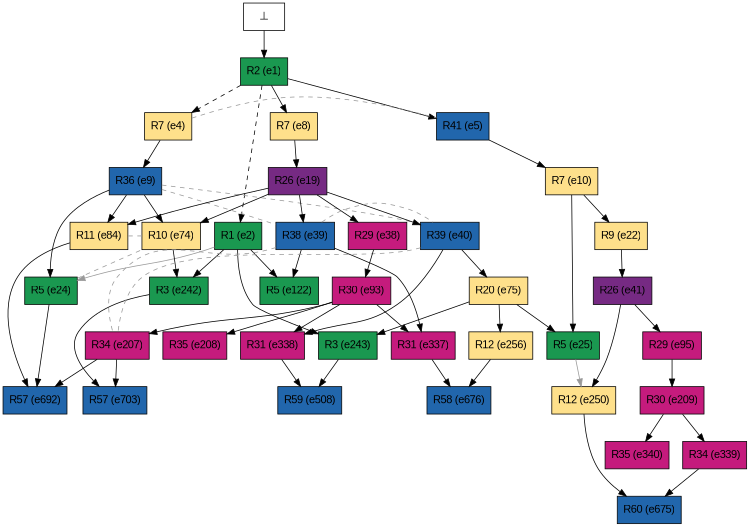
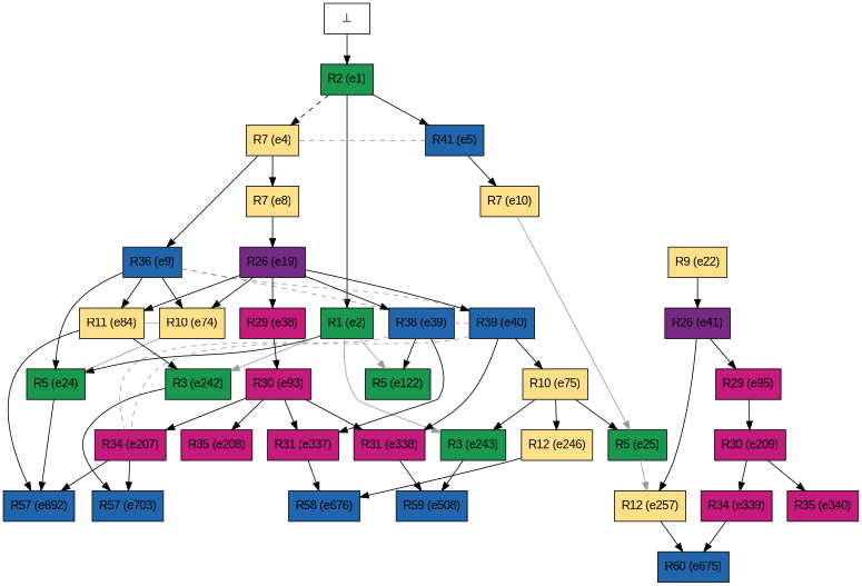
  digraph {
    fontname="Liberation Sans"
    node [color=black fillcolor="#c51b7d:#c51b7d" fontname="Liberation Sans" shape=box style=filled]
    edge [fontname="Liberation Sans"]
    n1 [fillcolor="#1a9850:#1a9850" label="R2 (e1)"]
    n2 [fillcolor="#1a9850:#1a9850" label="R1 (e2)"]
    n3 [fillcolor="#fee08b:#fee08b" label="R7 (e4)"]
    n4 [fillcolor="#2166ac:#2166ac" label="R41 (e5)"]
    n5 [fillcolor="#1a9850:#1a9850" label="R5 (e24)"]
    n6 [fillcolor="#1a9850:#1a9850" label="R5 (e122)"]
    n7 [fillcolor="#1a9850:#1a9850" label="R3 (e242)"]
    n8 [fillcolor="#1a9850:#1a9850" label="R3 (e243)"]
    n9 [fillcolor="#fee08b:#fee08b" label="R7 (e8)"]
    n10 [fillcolor="#2166ac:#2166ac" label="R36 (e9)"]
    n11 [fillcolor="#fee08b:#fee08b" label="R7 (e10)"]
    n12 [fillcolor="#fee08b:#fee08b" label="R10 (e74)"]
    n13 [fillcolor="#2166ac:#2166ac" label="R57 (e692)"]
    n14 [fillcolor="#1a9850:#1a9850" label="R5 (e25)"]
-   n15 [fillcolor="#fee08b:#fee08b" label="R12 (e250)"]
+   n15 [fillcolor="#fee08b:#fee08b" label="R12 (e257)"]
    n16 [fillcolor="#2166ac:#2166ac" label="R57 (e703)"]
    n17 [fillcolor="#2166ac:#2166ac" label="R59 (e508)"]
    n18 [fillcolor="#762a83:#762a83" label="R26 (e19)"]
    n19 [fillcolor="#2166ac:#2166ac" label="R38 (e39)"]
    n20 [fillcolor="#2166ac:#2166ac" label="R39 (e40)"]
    n21 [fillcolor="#fee08b:#fee08b" label="R11 (e84)"]
    n22 [fillcolor="#fee08b:#fee08b" label="R9 (e22)"]
    n23 [label="R29 (e38)"]
    n24 [label="R34 (e207)"]
    n25 [label="R31 (e337)"]
-   n26 [fillcolor="#fee08b:#fee08b" label="R20 (e75)"]
+   n26 [fillcolor="#fee08b:#fee08b" label="R10 (e75)"]
    n27 [label="R31 (e338)"]
    n28 [fillcolor="#762a83:#762a83" label="R26 (e41)"]
    n29 [label="R30 (e93)"]
    n30 [label="R29 (e95)"]
    n31 [fillcolor="#2166ac:#2166ac" label="R60 (e675)"]
    n32 [label="R35 (e208)"]
    n33 [fillcolor="#2166ac:#2166ac" label="R58 (e676)"]
-   n34 [fillcolor="#fee08b:#fee08b" label="R12 (e256)"]
+   n34 [fillcolor="#fee08b:#fee08b" label="R12 (e246)"]
    n35 [label="R30 (e209)"]
    n36 [label="R34 (e339)"]
    n37 [label="R35 (e340)"]
    n38 [fillcolor=white label="⊥" color=""]
-   n1 -> n2 [style=dashed]
+   n1 -> n2
    n1 -> n3 [style=dashed]
    n1 -> n4
-   n2 -> n5 [color=gray60]
-   n2 -> n6
-   n2 -> n7
-   n2 -> n8
+   n2 -> n5
+   n2 -> n6 [color=gray60]
+   n2 -> n7 [color=gray60]
+   n2 -> n8 [color=gray60]
    n3 -> n4 [arrowhead=none color=gray60 constraint=false style=dashed]
-   n1 -> n9
+   n3 -> n9
    n3 -> n10
    n4 -> n11
-   n5 -> n12 [arrowhead=none color=gray60 constraint=false style=dashed]
+   n5 -> n12 [arrowhead=none color=gray60 constraint=false style=solid]
    n5 -> n13
    n7 -> n16
    n8 -> n17
    n9 -> n18
    n10 -> n5
    n10 -> n12
    n10 -> n19 [arrowhead=none color=gray60 constraint=false style=dashed]
    n10 -> n20 [arrowhead=none color=gray60 constraint=false style=dashed]
    n10 -> n21
-   n11 -> n14
-   n11 -> n22
-   n12 -> n7
-   n12 -> n21 [arrowhead=none color=gray60 constraint=false style=dashed]
+   n11 -> n14 [color=gray60]
+   n21 -> n7
+   n12 -> n21 [arrowhead=none color=gray60 constraint=false style=solid]
    n14 -> n15 [color=gray60]
    n15 -> n31
    n18 -> n12
    n18 -> n19
    n18 -> n20
    n18 -> n21
    n18 -> n23
    n19 -> n6
    n19 -> n20 [arrowhead=none color=gray60 constraint=false style=dashed]
    n19 -> n24 [arrowhead=none color=gray60 constraint=false style=dashed]
    n19 -> n25
    n20 -> n24 [arrowhead=none color=gray60 constraint=false style=dashed]
    n20 -> n26
    n20 -> n27
    n21 -> n13
    n22 -> n28
    n23 -> n29
    n24 -> n13
    n24 -> n16
    n25 -> n33
    n26 -> n8
    n26 -> n14
    n26 -> n34
    n27 -> n17
    n28 -> n15
    n28 -> n30
    n29 -> n24
    n29 -> n25
    n29 -> n27
    n29 -> n32
    n30 -> n35
    n34 -> n33
    n35 -> n36
    n35 -> n37
    n36 -> n31
    n38 -> n1
  }
